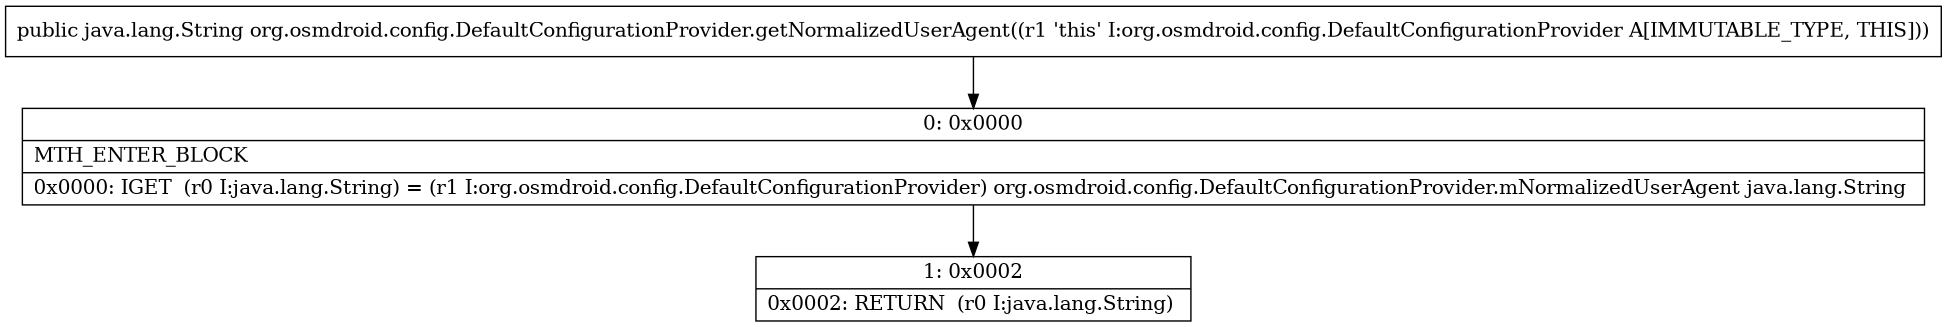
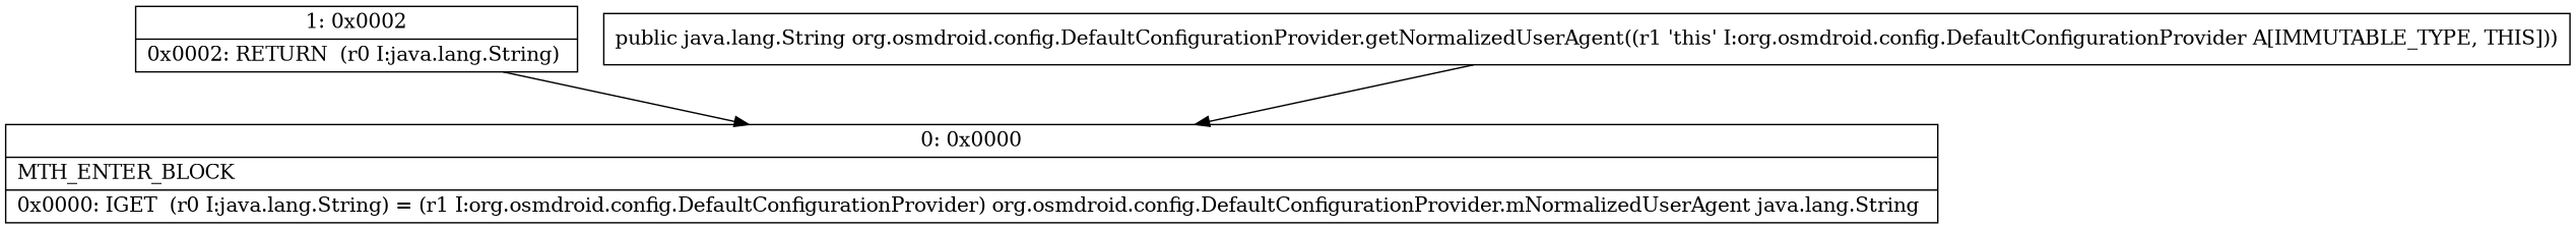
  digraph {
    node [shape=record]
    n1 [label="{0\:\ 0x0000|MTH_ENTER_BLOCK\l|0x0000: IGET  (r0 I:java.lang.String) = (r1 I:org.osmdroid.config.DefaultConfigurationProvider) org.osmdroid.config.DefaultConfigurationProvider.mNormalizedUserAgent java.lang.String \l}"]
    n2 [label="{1\:\ 0x0002|0x0002: RETURN  (r0 I:java.lang.String) \l}"]
    n3 [label="{public java.lang.String org.osmdroid.config.DefaultConfigurationProvider.getNormalizedUserAgent((r1 'this' I:org.osmdroid.config.DefaultConfigurationProvider A[IMMUTABLE_TYPE, THIS])) }"]
-   n1 -> n2
+   n2 -> n1
    n3 -> n1
  }
